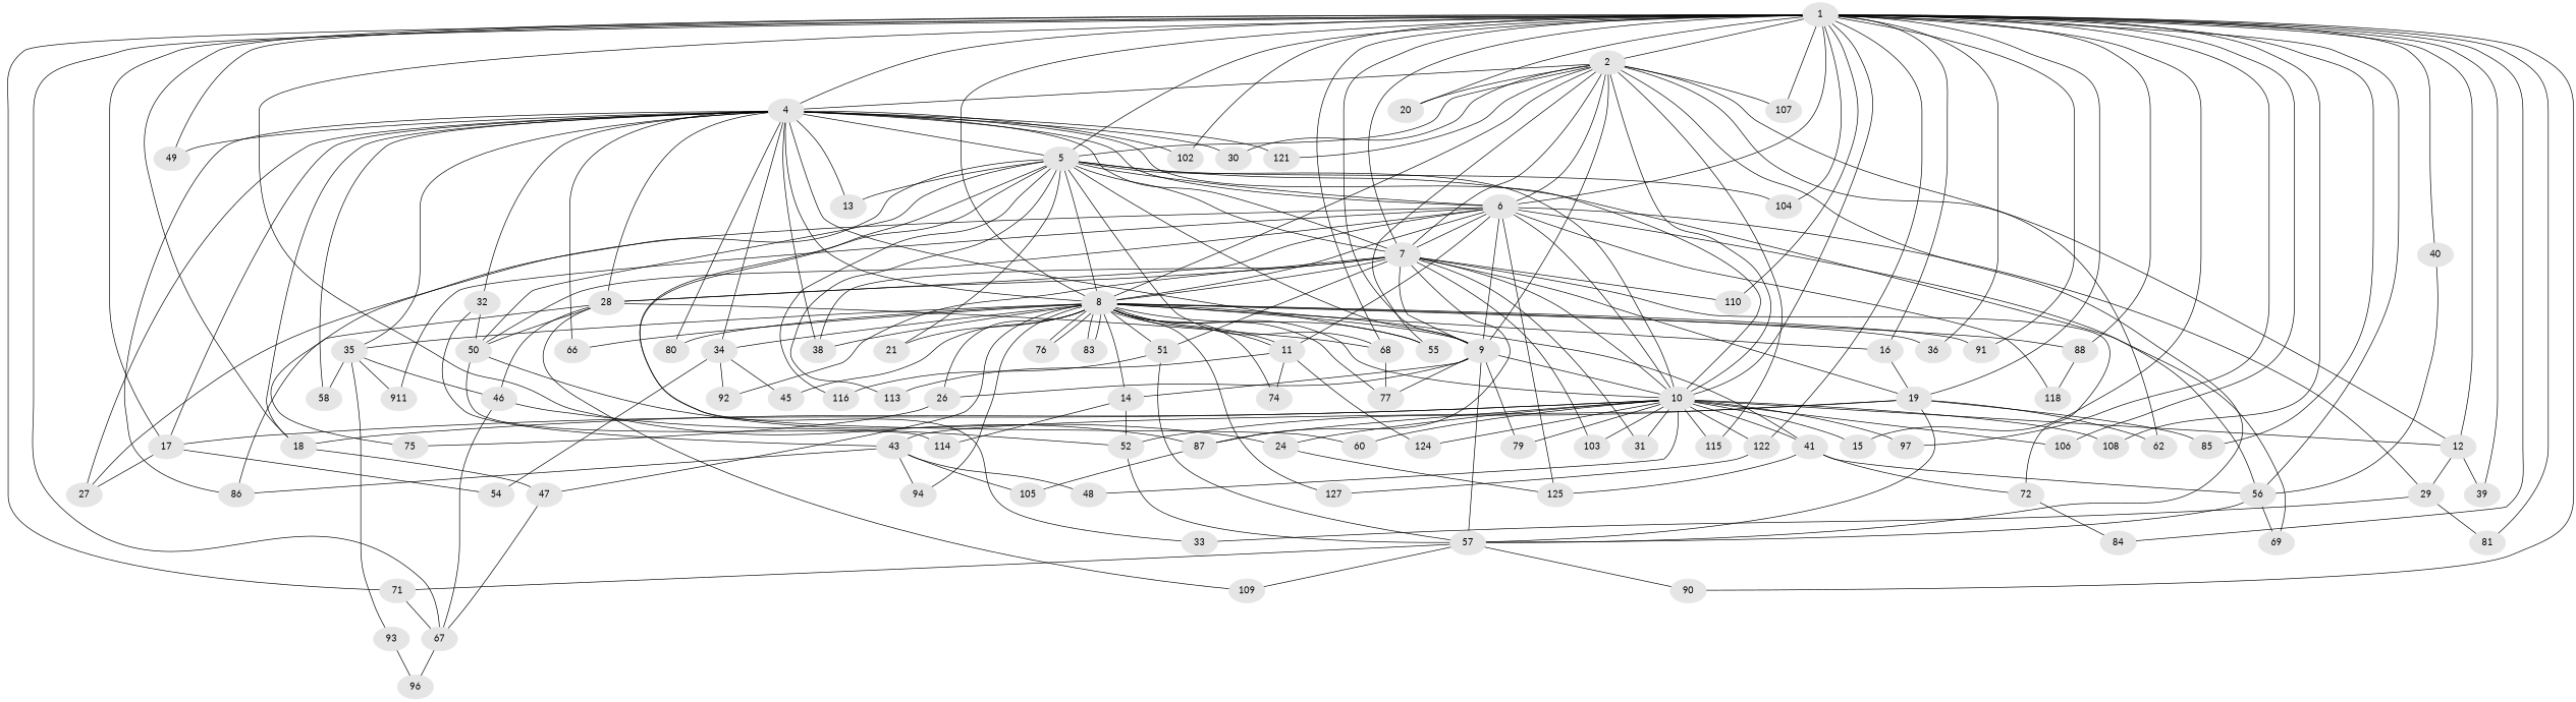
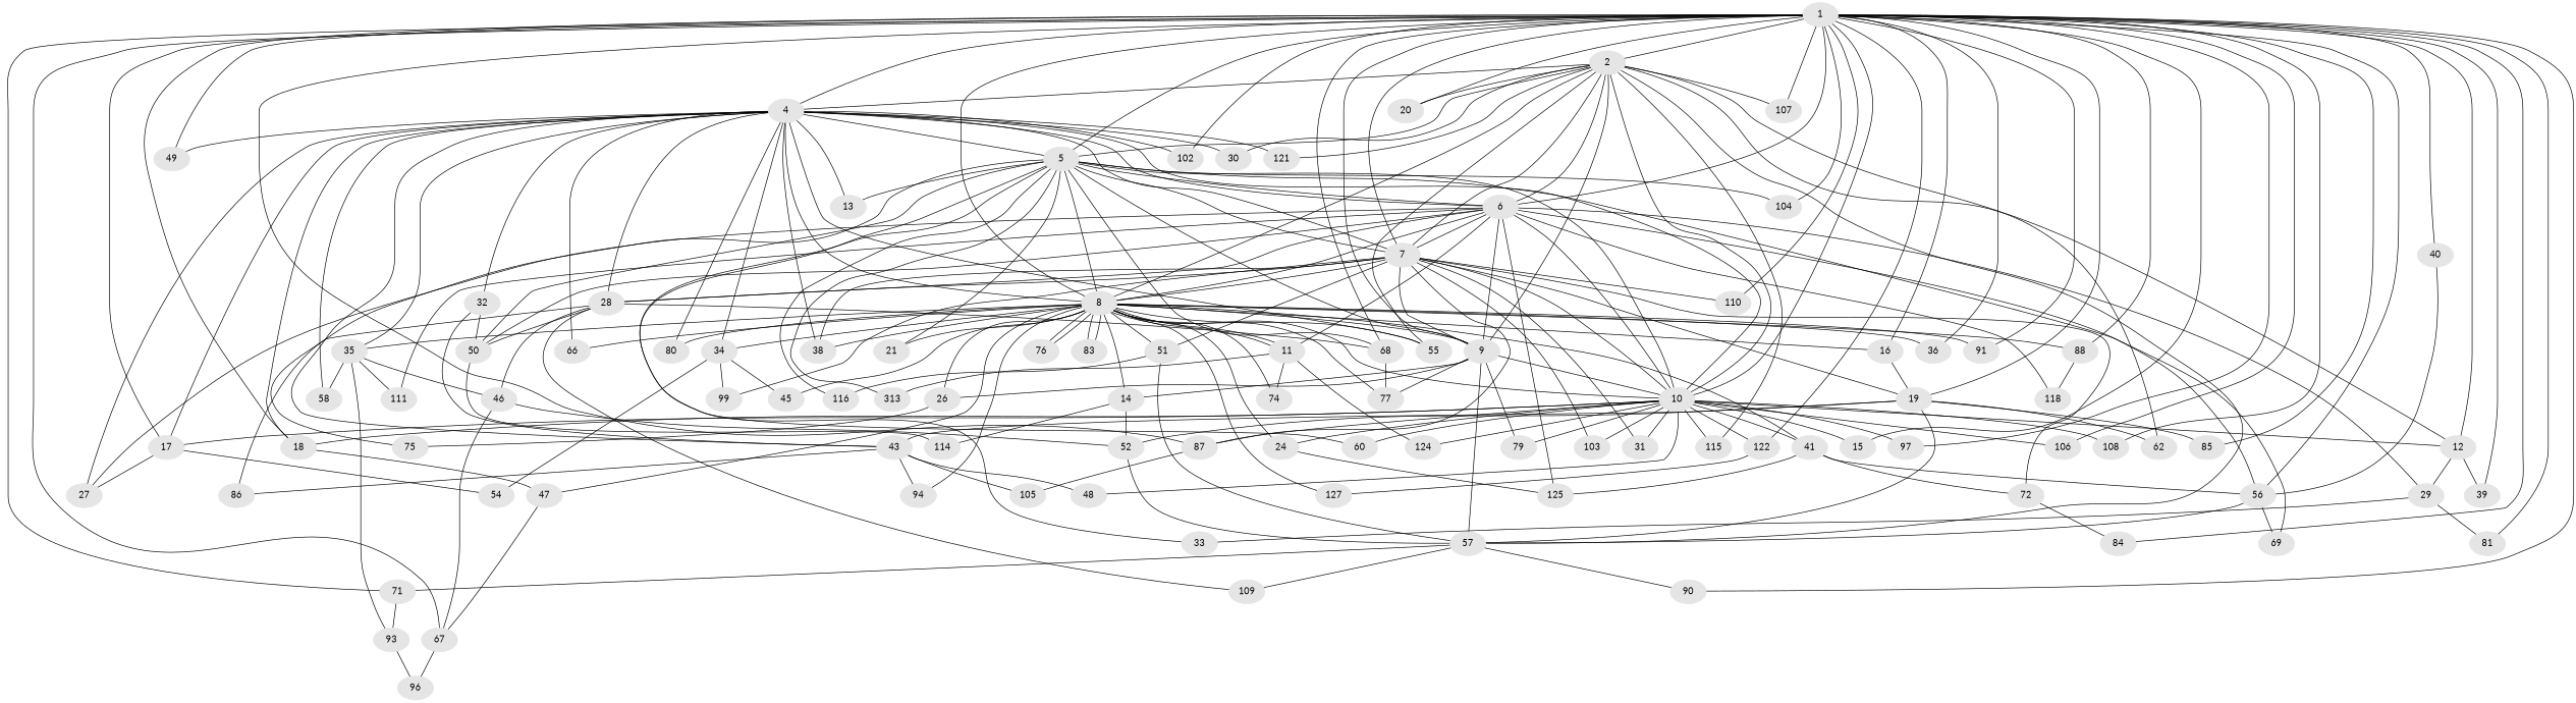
  graph {
    fontname=Lato
    node [color=gray90 fontname=Lato style=filled]
    edge [fontname=Lato]
    1 [super="+3"]
    2 [super="+64"]
    4 [super="+22"]
    5 [super="+98"]
    6 [super="+78"]
    7 [super="+117"]
    8 [super="+100"]
    9 [super="+63"]
    10 [super="+23"]
    12 [super="+28"]
    15
    16
    17 [super="+53"]
    18 [super="+42"]
    19 [super="+82"]
    20
    36
    39
    40
    49
    56 [super="+101"]
    67
    68 [super="+92"]
    71
    81
    84
    85
    87
    88
    90
    91
    97
    102
    104
    106
    107
    108
    110
    122
    30
    55 [super="+70"]
    57 [super="+89"]
    62
    115
    121
    13 [super="+120"]
    n47 [label=28 super="+37"]
    27 [super="+44"]
    32 [super="+119"]
    34
    35
    38 [super="+95"]
    43 [super="+126"]
    58
    66
    80
    21
    33
    50
    60
    75
-   113
+   113 [label=313]
    116
    11 [super="+59"]
    29
    69
-   111 [label=911]
+   111
    118
    125 [super="+128"]
    31
    51
    72
-   99 [label=92]
+   99
    103
    14
    24
    26 [super="+65"]
    41 [super="+61"]
    45
    47
    74
    76
    77 [super="+112"]
    83
    94
    127
    79
    48
    124
    54
    52 [super="+73"]
    96
    93
    105
    109
    46 [super="+123"]
    86
    114
    1 -- 2 [weight=2]
    1 -- 4 [weight=2]
    1 -- 5 [weight=2]
    1 -- 6 [weight=2]
    1 -- 7 [weight=2]
    1 -- 8 [weight=2]
    1 -- 9 [weight=2]
    1 -- 10 [weight=2]
    1 -- 12
    1 -- 15
    1 -- 16
    1 -- 17 [weight=2]
    1 -- 18
    1 -- 19
    1 -- 20
    1 -- 36
    1 -- 39
    1 -- 40
    1 -- 49
    1 -- 56
    1 -- 67
    1 -- 68
    1 -- 71
    1 -- 81
    1 -- 84
    1 -- 85
    1 -- 87
    1 -- 88
    1 -- 90
    1 -- 91
    1 -- 97
    1 -- 102
    1 -- 104
    1 -- 106
    1 -- 107
    1 -- 108
    1 -- 110
    1 -- 122
    2 -- 4
    2 -- 5
    2 -- 6
    2 -- 7
    2 -- 8
    2 -- 9
    2 -- 10
    2 -- 12
    2 -- 20
    2 -- 107
    2 -- 30
    2 -- 55
    2 -- 57
    2 -- 62
    2 -- 115
    2 -- 121
    4 -- 5 [weight=3]
    4 -- 6
    4 -- 7
    4 -- 8
    4 -- 10
    4 -- 17
    4 -- 18
    4 -- 49
    4 -- 102
    4 -- 30
    4 -- 55
    4 -- 121
    4 -- 13
    4 -- n47
    4 -- 27
    4 -- 32
    4 -- 34
    4 -- 35
    4 -- 38
-   4 -- 86
+   4 -- 43
    4 -- 58
    4 -- 66
    4 -- 80
    5 -- 6
    5 -- 7
    5 -- 8
    5 -- 9
    5 -- 10
    5 -- 56
    5 -- 68
    5 -- 104
    5 -- 13 [weight=2]
    5 -- 21
    5 -- 33
    5 -- 50
    5 -- 60
    5 -- 75
    5 -- 113
    5 -- 116
    6 -- 7
    6 -- 8 [weight=2]
    6 -- 9
    6 -- 10
    6 -- n47
    6 -- 27
    6 -- 50
    6 -- 11
    6 -- 29
    6 -- 69
    6 -- 111
    6 -- 118
    6 -- 125
    7 -- 8
    7 -- 9
    7 -- 10
    7 -- 19
    7 -- 87
    7 -- 110
    7 -- n47
    7 -- 38
    7 -- 31
    7 -- 51
    7 -- 72
    7 -- 99
    7 -- 103
    8 -- 9
    8 -- 10
    8 -- 16
    8 -- 36
    8 -- 88
    8 -- 91
    8 -- 55
    8 -- 34
    8 -- 35
    8 -- 38
    8 -- 66
    8 -- 80
    8 -- 21
    8 -- 11
    8 -- 11
    8 -- 51
    8 -- 14
-   50 -- 24
+   8 -- 24
    8 -- 26
    8 -- 41
    8 -- 45
    8 -- 47
    8 -- 74
    8 -- 76
    8 -- 76
    8 -- 77
    8 -- 83
    8 -- 83
    8 -- 94
    8 -- 127
    9 -- 10
    9 -- 57
    9 -- 14
    9 -- 26
    9 -- 77
    9 -- 79
    10 -- 12
    10 -- 15
    10 -- 17
    10 -- 18
    10 -- 87
    10 -- 97
    10 -- 106
    10 -- 108
    10 -- 122
    10 -- 115
    10 -- 60
    10 -- 31
    10 -- 103
    10 -- 24
    10 -- 41
    10 -- 79
    10 -- 48
    10 -- 124
    12 -- 39
    12 -- 29
    16 -- 19
    17 -- 27
    17 -- 54
    18 -- 47
    19 -- 85
    19 -- 57
    19 -- 62
    19 -- 43
    19 -- 52
    40 -- 56
    56 -- 57
    56 -- 69
    67 -- 96
    68 -- 77
-   71 -- 67
+   71 -- 93
    87 -- 105
    88 -- 118
    122 -- 127
    57 -- 71
    57 -- 90
    57 -- 109
    n47 -- 68
    n47 -- 50
    n47 -- 109
    n47 -- 46
    n47 -- 86
    32 -- 43
    32 -- 50
    34 -- 99
    34 -- 45
    34 -- 54
    35 -- 58
    35 -- 111
    35 -- 93
    35 -- 46
    43 -- 94
    43 -- 48
    43 -- 105
    43 -- 86
    50 -- 114
    11 -- 113
    11 -- 74
    11 -- 124
    29 -- 81
    29 -- 33
    51 -- 57
    51 -- 116
    72 -- 84
    14 -- 52
    14 -- 114
    24 -- 125
    26 -- 75
    41 -- 56
    41 -- 125
    41 -- 72
    47 -- 67
    52 -- 57
    93 -- 96
    46 -- 67
    46 -- 52
  }
